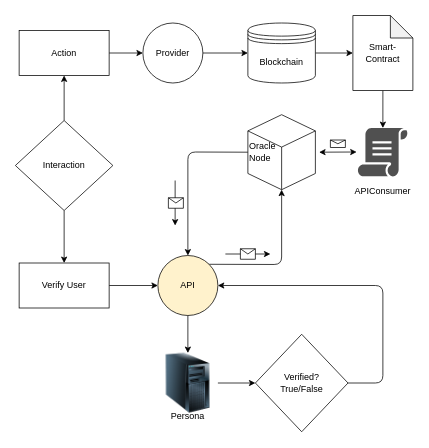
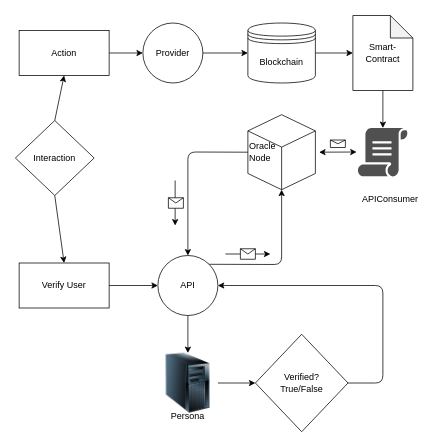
  <mxCell id="0" />
  <mxCell id="1" parent="0" />
  <mxCell id="2" style="edgeStyle=none;html=1;exitX=0.5;exitY=0;exitDx=0;exitDy=0;" parent="1" source="4" edge="1"><mxGeometry relative="1" as="geometry"><mxPoint x="85" y="100" as="targetPoint" /></mxGeometry></mxCell>
  <mxCell id="3" style="edgeStyle=none;html=1;exitX=0.5;exitY=1;exitDx=0;exitDy=0;entryX=0.5;entryY=0;entryDx=0;entryDy=0;" parent="1" source="4" target="8" edge="1"><mxGeometry relative="1" as="geometry"><mxPoint x="85" y="330" as="targetPoint" /></mxGeometry></mxCell>
- <mxCell id="4" value="Interaction" style="rhombus;whiteSpace=wrap;html=1;" parent="1" vertex="1"><mxGeometry x="20" y="160" width="130" height="120" as="geometry" /></mxCell>
+ <mxCell id="4" value="Interaction" style="rhombus;whiteSpace=wrap;html=1;" parent="1" vertex="1"><mxGeometry x="20" y="160" width="105" height="100" as="geometry" /></mxCell>
  <mxCell id="5" style="edgeStyle=none;html=1;exitX=1;exitY=0.5;exitDx=0;exitDy=0;entryX=0;entryY=0.5;entryDx=0;entryDy=0;" parent="1" source="6" target="10" edge="1"><mxGeometry relative="1" as="geometry"><mxPoint x="170" y="70" as="targetPoint" /></mxGeometry></mxCell>
  <mxCell id="6" value="Action" style="rounded=0;whiteSpace=wrap;html=1;" parent="1" vertex="1"><mxGeometry x="25" y="40" width="120" height="60" as="geometry" /></mxCell>
  <mxCell id="7" style="edgeStyle=none;html=1;exitX=1;exitY=0.5;exitDx=0;exitDy=0;" parent="1" source="8" target="13" edge="1"><mxGeometry relative="1" as="geometry" /></mxCell>
  <mxCell id="8" value="Verify User" style="rounded=0;whiteSpace=wrap;html=1;" parent="1" vertex="1"><mxGeometry x="25" y="350" width="120" height="60" as="geometry" /></mxCell>
  <mxCell id="9" style="edgeStyle=none;html=1;exitX=1;exitY=0.5;exitDx=0;exitDy=0;entryX=0;entryY=0.5;entryDx=0;entryDy=0;" parent="1" source="10" edge="1"><mxGeometry relative="1" as="geometry"><mxPoint x="330" y="70" as="targetPoint" /></mxGeometry></mxCell>
  <mxCell id="10" value="Provider" style="ellipse;whiteSpace=wrap;html=1;aspect=fixed;" parent="1" vertex="1"><mxGeometry x="190" y="30" width="80" height="80" as="geometry" /></mxCell>
  <mxCell id="11" style="edgeStyle=none;html=1;exitX=0.5;exitY=1;exitDx=0;exitDy=0;entryX=0.5;entryY=0;entryDx=0;entryDy=0;" parent="1" source="13" target="15" edge="1"><mxGeometry relative="1" as="geometry" /></mxCell>
  <mxCell id="12" style="edgeStyle=none;html=1;exitX=1;exitY=0;exitDx=0;exitDy=0;entryX=0.5;entryY=1;entryDx=0;entryDy=0;entryPerimeter=0;" edge="1" parent="1" source="13" target="22"><mxGeometry relative="1" as="geometry"><Array as="points"><mxPoint x="375" y="352" /></Array></mxGeometry></mxCell>
- <mxCell id="13" value="API" style="ellipse;whiteSpace=wrap;html=1;aspect=fixed;fillColor=#fff2cc;" parent="1" vertex="1"><mxGeometry x="210" y="340" width="80" height="80" as="geometry" /></mxCell>
+ <mxCell id="13" value="API" style="ellipse;whiteSpace=wrap;html=1;aspect=fixed;" parent="1" vertex="1"><mxGeometry x="210" y="340" width="80" height="80" as="geometry" /></mxCell>
  <mxCell id="14" style="edgeStyle=none;html=1;exitX=1;exitY=0.5;exitDx=0;exitDy=0;entryX=0;entryY=0.5;entryDx=0;entryDy=0;" parent="1" source="15" target="18" edge="1"><mxGeometry relative="1" as="geometry" /></mxCell>
  <mxCell id="15" value="" style="image;html=1;image=img/lib/clip_art/computers/Server_Tower_128x128.png" parent="1" vertex="1"><mxGeometry x="210" y="470" width="80" height="80" as="geometry" /></mxCell>
  <mxCell id="16" value="Persona" style="text;html=1;strokeColor=none;fillColor=none;align=center;verticalAlign=middle;whiteSpace=wrap;rounded=0;" parent="1" vertex="1"><mxGeometry x="220" y="540" width="60" height="30" as="geometry" /></mxCell>
  <mxCell id="17" style="edgeStyle=none;html=1;exitX=1;exitY=0.5;exitDx=0;exitDy=0;entryX=1;entryY=0.5;entryDx=0;entryDy=0;" parent="1" source="18" target="13" edge="1"><mxGeometry relative="1" as="geometry"><Array as="points"><mxPoint x="510" y="510" /><mxPoint x="510" y="380" /></Array></mxGeometry></mxCell>
  <mxCell id="18" value="Verified?&lt;br&gt;True/False" style="rhombus;whiteSpace=wrap;html=1;" parent="1" vertex="1"><mxGeometry x="340" y="445" width="123.5" height="130" as="geometry" /></mxCell>
  <mxCell id="19" style="edgeStyle=none;html=1;exitX=1;exitY=0.5;exitDx=0;exitDy=0;" parent="1" source="20" edge="1"><mxGeometry relative="1" as="geometry"><mxPoint x="470" y="70" as="targetPoint" /></mxGeometry></mxCell>
  <mxCell id="20" value="Blockchain" style="shape=datastore;whiteSpace=wrap;html=1;" parent="1" vertex="1"><mxGeometry x="330" y="30" width="90" height="80" as="geometry" /></mxCell>
  <mxCell id="21" style="edgeStyle=none;html=1;exitX=0;exitY=0.5;exitDx=0;exitDy=0;exitPerimeter=0;entryX=0.5;entryY=0;entryDx=0;entryDy=0;" edge="1" parent="1" source="22" target="13"><mxGeometry relative="1" as="geometry"><Array as="points"><mxPoint x="250" y="202" /></Array></mxGeometry></mxCell>
  <mxCell id="22" value="Oracle &lt;br&gt;Node" style="html=1;whiteSpace=wrap;shape=isoCube2;backgroundOutline=1;isoAngle=15;align=left;" parent="1" vertex="1"><mxGeometry x="330" y="152.25" width="90" height="100" as="geometry" /></mxCell>
  <mxCell id="23" value="" style="sketch=0;pointerEvents=1;shadow=0;dashed=0;html=1;strokeColor=none;fillColor=#505050;labelPosition=center;verticalLabelPosition=bottom;verticalAlign=top;outlineConnect=0;align=center;shape=mxgraph.office.concepts.script;" parent="1" vertex="1"><mxGeometry x="476.75" y="170" width="66.5" height="64.5" as="geometry" /></mxCell>
- <mxCell id="24" value="APIConsumer" style="text;html=1;strokeColor=none;fillColor=none;align=center;verticalAlign=middle;whiteSpace=wrap;rounded=0;" parent="1" vertex="1"><mxGeometry x="480" y="240" width="60" height="30" as="geometry" /></mxCell>
+ <mxCell id="24" value="APIConsumer" style="text;html=1;strokeColor=none;fillColor=none;align=center;verticalAlign=middle;whiteSpace=wrap;rounded=0;" parent="1" vertex="1"><mxGeometry x="490" y="250" width="60" height="30" as="geometry" /></mxCell>
  <mxCell id="25" style="edgeStyle=none;html=1;exitX=0.5;exitY=1;exitDx=0;exitDy=0;exitPerimeter=0;" edge="1" parent="1" source="26" target="23"><mxGeometry relative="1" as="geometry" /></mxCell>
  <mxCell id="26" value="Smart-Contract" style="shape=note;whiteSpace=wrap;html=1;backgroundOutline=1;darkOpacity=0.05;" vertex="1" parent="1"><mxGeometry x="470" y="20" width="80" height="100" as="geometry" /></mxCell>
  <mxCell id="27" value="" style="endArrow=classic;html=1;" edge="1" parent="1"><mxGeometry relative="1" as="geometry"><mxPoint x="233" y="240" as="sourcePoint" /><mxPoint x="233" y="300" as="targetPoint" /></mxGeometry></mxCell>
  <mxCell id="28" value="" style="shape=message;html=1;outlineConnect=0;" vertex="1" parent="27"><mxGeometry width="20" height="14" relative="1" as="geometry"><mxPoint x="-9" y="-7" as="offset" /></mxGeometry></mxCell>
  <mxCell id="29" value="" style="endArrow=classic;html=1;" edge="1" parent="1"><mxGeometry relative="1" as="geometry"><mxPoint x="300" y="338" as="sourcePoint" /><mxPoint x="360" y="338" as="targetPoint" /></mxGeometry></mxCell>
  <mxCell id="30" value="" style="shape=message;html=1;outlineConnect=0;" vertex="1" parent="29"><mxGeometry width="20" height="14" relative="1" as="geometry"><mxPoint x="-10" y="-7" as="offset" /></mxGeometry></mxCell>
  <mxCell id="31" value="" style="endArrow=classic;startArrow=classic;html=1;exitX=1;exitY=0.5;exitDx=0;exitDy=0;exitPerimeter=0;" edge="1" parent="1"><mxGeometry width="50" height="50" relative="1" as="geometry"><mxPoint x="425" y="202.25" as="sourcePoint" /><mxPoint x="475" y="202" as="targetPoint" /></mxGeometry></mxCell>
  <mxCell id="32" value="" style="shape=message;html=1;whiteSpace=wrap;html=1;outlineConnect=0;" vertex="1" parent="1"><mxGeometry x="440" y="186" width="20" height="10" as="geometry" /></mxCell>
